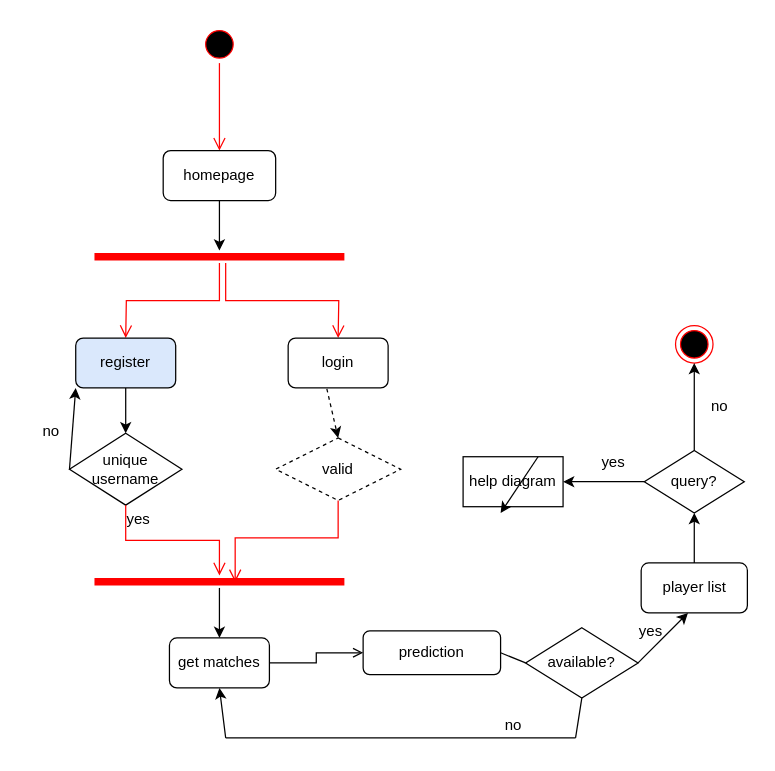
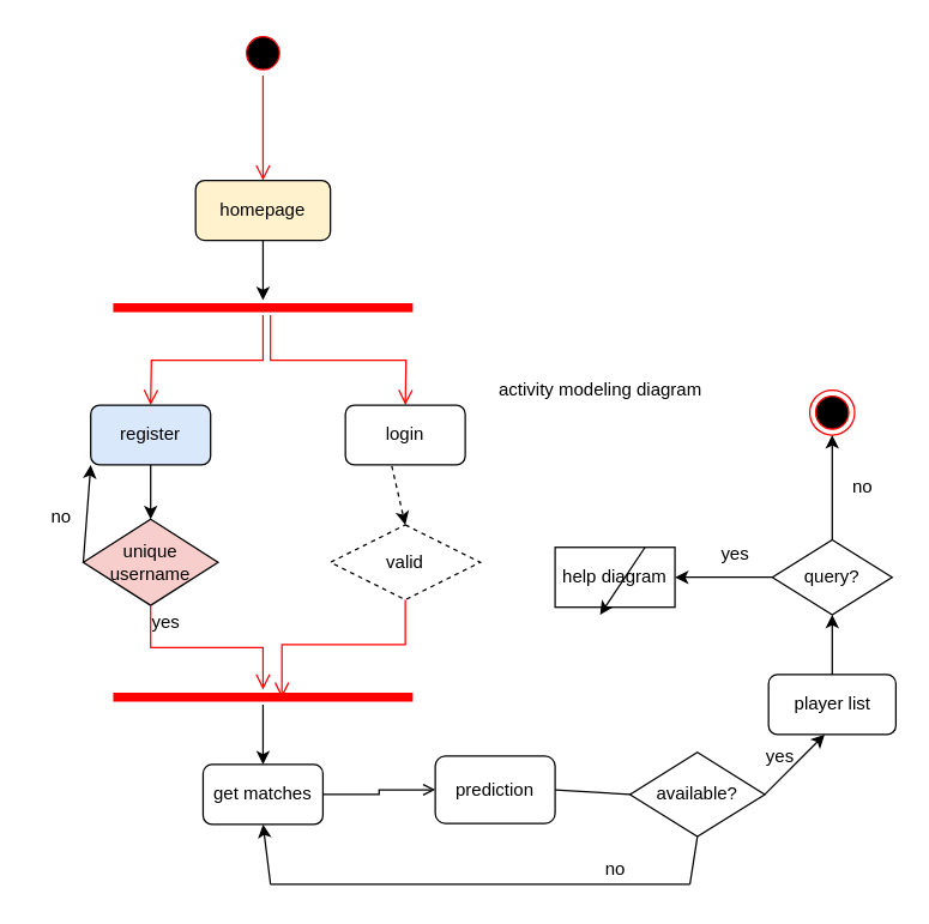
  <mxCell id="0" />
  <mxCell id="1" parent="0" />
  <mxCell id="2" value="" style="ellipse;html=1;shape=startState;fillColor=#000000;strokeColor=#ff0000;" parent="1" vertex="1"><mxGeometry x="160" y="20" width="30" height="30" as="geometry" /></mxCell>
  <mxCell id="3" value="" style="edgeStyle=orthogonalEdgeStyle;html=1;verticalAlign=bottom;endArrow=open;endSize=8;strokeColor=#ff0000;rounded=0;" parent="1" source="2" edge="1"><mxGeometry relative="1" as="geometry"><mxPoint x="175" y="120" as="targetPoint" /></mxGeometry></mxCell>
  <mxCell id="4" value="" style="edgeStyle=orthogonalEdgeStyle;rounded=0;orthogonalLoop=1;jettySize=auto;html=1;" parent="1" source="5" target="6" edge="1"><mxGeometry relative="1" as="geometry" /></mxCell>
- <mxCell id="5" value="homepage" style="rounded=1;whiteSpace=wrap;html=1;" parent="1" vertex="1"><mxGeometry x="130" y="120" width="90" height="40" as="geometry" /></mxCell>
+ <mxCell id="5" value="homepage" style="rounded=1;whiteSpace=wrap;html=1;fillColor=#fff2cc;" parent="1" vertex="1"><mxGeometry x="130" y="120" width="90" height="40" as="geometry" /></mxCell>
  <mxCell id="6" value="" style="shape=line;html=1;strokeWidth=6;strokeColor=#ff0000;" parent="1" vertex="1"><mxGeometry x="75" y="200" width="200" height="10" as="geometry" /></mxCell>
  <mxCell id="7" value="" style="edgeStyle=orthogonalEdgeStyle;html=1;verticalAlign=bottom;endArrow=open;endSize=8;strokeColor=#ff0000;rounded=0;" parent="1" source="6" edge="1"><mxGeometry relative="1" as="geometry"><mxPoint x="100" y="270" as="targetPoint" /></mxGeometry></mxCell>
  <mxCell id="8" value="" style="edgeStyle=orthogonalEdgeStyle;html=1;verticalAlign=bottom;endArrow=open;endSize=8;strokeColor=#ff0000;rounded=0;exitX=0.525;exitY=1;exitDx=0;exitDy=0;exitPerimeter=0;" parent="1" source="6" edge="1"><mxGeometry relative="1" as="geometry"><mxPoint x="270" y="270" as="targetPoint" /><mxPoint x="185" y="220" as="sourcePoint" /></mxGeometry></mxCell>
  <mxCell id="9" value="" style="edgeStyle=orthogonalEdgeStyle;rounded=0;orthogonalLoop=1;jettySize=auto;html=1;entryX=0.5;entryY=0;entryDx=0;entryDy=0;" parent="1" source="10" target="16" edge="1"><mxGeometry relative="1" as="geometry" /></mxCell>
  <mxCell id="10" value="register" style="rounded=1;whiteSpace=wrap;html=1;fillColor=#dae8fc;" parent="1" vertex="1"><mxGeometry x="60" y="270" width="80" height="40" as="geometry" /></mxCell>
  <mxCell id="11" value="login" style="rounded=1;whiteSpace=wrap;html=1;" parent="1" vertex="1"><mxGeometry x="230" y="270" width="80" height="40" as="geometry" /></mxCell>
  <mxCell id="12" value="valid" style="rhombus;whiteSpace=wrap;html=1;dashed=1;" parent="1" vertex="1"><mxGeometry x="220" y="350" width="100" height="50" as="geometry" /></mxCell>
  <mxCell id="13" value="" style="endArrow=classic;html=1;rounded=0;exitX=0.387;exitY=1.016;exitDx=0;exitDy=0;exitPerimeter=0;entryX=0.5;entryY=0;entryDx=0;entryDy=0;dashed=1;" parent="1" source="11" target="12" edge="1"><mxGeometry width="50" height="50" relative="1" as="geometry"><mxPoint x="170" y="330" as="sourcePoint" /><mxPoint x="220" y="280" as="targetPoint" /></mxGeometry></mxCell>
  <mxCell id="14" value="" style="edgeStyle=orthogonalEdgeStyle;rounded=0;orthogonalLoop=1;jettySize=auto;html=1;" parent="1" source="15" target="24" edge="1"><mxGeometry relative="1" as="geometry" /></mxCell>
  <mxCell id="15" value="" style="shape=line;html=1;strokeWidth=6;strokeColor=#ff0000;" parent="1" vertex="1"><mxGeometry x="75" y="460" width="200" height="10" as="geometry" /></mxCell>
- <mxCell id="16" value="unique username" style="rhombus;whiteSpace=wrap;html=1;" parent="1" vertex="1"><mxGeometry x="55" y="346.25" width="90" height="57.5" as="geometry" /></mxCell>
+ <mxCell id="16" value="unique username" style="rhombus;whiteSpace=wrap;html=1;fillColor=#f8cecc;" parent="1" vertex="1"><mxGeometry x="55" y="346.25" width="90" height="57.5" as="geometry" /></mxCell>
  <mxCell id="17" value="" style="edgeStyle=orthogonalEdgeStyle;html=1;verticalAlign=bottom;endArrow=open;endSize=8;strokeColor=#ff0000;rounded=0;exitX=0.5;exitY=1;exitDx=0;exitDy=0;entryX=0.563;entryY=0.545;entryDx=0;entryDy=0;entryPerimeter=0;" parent="1" source="12" target="15" edge="1"><mxGeometry relative="1" as="geometry"><mxPoint x="280" y="280" as="targetPoint" /><mxPoint x="190" y="220" as="sourcePoint" /></mxGeometry></mxCell>
  <mxCell id="18" value="" style="edgeStyle=orthogonalEdgeStyle;html=1;verticalAlign=bottom;endArrow=open;endSize=8;strokeColor=#ff0000;rounded=0;exitX=0.5;exitY=1;exitDx=0;exitDy=0;" parent="1" source="16" target="15" edge="1"><mxGeometry relative="1" as="geometry"><mxPoint x="110" y="280" as="targetPoint" /><mxPoint x="185" y="220" as="sourcePoint" /></mxGeometry></mxCell>
  <mxCell id="19" value="yes" style="text;html=1;align=center;verticalAlign=middle;resizable=0;points=[];autosize=1;strokeColor=none;fillColor=none;" parent="1" vertex="1"><mxGeometry x="90" y="400" width="40" height="30" as="geometry" /></mxCell>
  <mxCell id="20" value="" style="endArrow=classic;html=1;rounded=0;exitX=0;exitY=0.5;exitDx=0;exitDy=0;entryX=0;entryY=1;entryDx=0;entryDy=0;" parent="1" source="16" target="10" edge="1"><mxGeometry width="50" height="50" relative="1" as="geometry"><mxPoint x="170" y="390" as="sourcePoint" /><mxPoint x="220" y="340" as="targetPoint" /></mxGeometry></mxCell>
  <mxCell id="21" value="no" style="text;html=1;align=center;verticalAlign=middle;resizable=0;points=[];autosize=1;strokeColor=none;fillColor=none;" parent="1" vertex="1"><mxGeometry x="20" y="330" width="40" height="30" as="geometry" /></mxCell>
  <mxCell id="22" value="" style="ellipse;html=1;shape=endState;fillColor=#000000;strokeColor=#ff0000;" parent="1" vertex="1"><mxGeometry x="540" y="260" width="30" height="30" as="geometry" /></mxCell>
  <mxCell id="23" value="" style="edgeStyle=orthogonalEdgeStyle;rounded=0;orthogonalLoop=1;jettySize=auto;html=1;endArrow=open;" parent="1" source="24" target="25" edge="1"><mxGeometry relative="1" as="geometry" /></mxCell>
  <mxCell id="24" value="get matches" style="rounded=1;whiteSpace=wrap;html=1;" parent="1" vertex="1"><mxGeometry x="135" y="510" width="80" height="40" as="geometry" /></mxCell>
- <mxCell id="25" value="prediction" style="rounded=1;whiteSpace=wrap;html=1;" parent="1" vertex="1"><mxGeometry x="290" y="504.38" width="110" height="35" as="geometry" /></mxCell>
+ <mxCell id="25" value="prediction" style="rounded=1;whiteSpace=wrap;html=1;" parent="1" vertex="1"><mxGeometry x="290" y="504.38" width="80" height="45" as="geometry" /></mxCell>
  <mxCell id="26" value="available?" style="rhombus;whiteSpace=wrap;html=1;" parent="1" vertex="1"><mxGeometry x="420" y="501.88" width="90" height="56.25" as="geometry" /></mxCell>
  <mxCell id="27" value="" style="endArrow=classic;html=1;rounded=0;entryX=0.5;entryY=1;entryDx=0;entryDy=0;" parent="1" target="24" edge="1"><mxGeometry width="50" height="50" relative="1" as="geometry"><mxPoint x="180" y="590" as="sourcePoint" /><mxPoint x="400" y="410" as="targetPoint" /></mxGeometry></mxCell>
  <mxCell id="28" value="" style="endArrow=none;html=1;rounded=0;entryX=0.5;entryY=1;entryDx=0;entryDy=0;" parent="1" target="26" edge="1"><mxGeometry width="50" height="50" relative="1" as="geometry"><mxPoint x="460" y="590" as="sourcePoint" /><mxPoint x="400" y="410" as="targetPoint" /></mxGeometry></mxCell>
  <mxCell id="29" value="" style="endArrow=none;html=1;rounded=0;" parent="1" edge="1"><mxGeometry width="50" height="50" relative="1" as="geometry"><mxPoint x="460" y="590" as="sourcePoint" /><mxPoint x="180" y="590" as="targetPoint" /></mxGeometry></mxCell>
  <mxCell id="30" value="" style="endArrow=none;html=1;rounded=0;exitX=1;exitY=0.5;exitDx=0;exitDy=0;entryX=0;entryY=0.5;entryDx=0;entryDy=0;" parent="1" source="25" target="26" edge="1"><mxGeometry width="50" height="50" relative="1" as="geometry"><mxPoint x="350" y="460" as="sourcePoint" /><mxPoint x="400" y="410" as="targetPoint" /></mxGeometry></mxCell>
  <mxCell id="31" value="" style="endArrow=classic;html=1;rounded=0;exitX=1;exitY=0.5;exitDx=0;exitDy=0;" parent="1" source="26" edge="1"><mxGeometry width="50" height="50" relative="1" as="geometry"><mxPoint x="350" y="460" as="sourcePoint" /><mxPoint x="550" y="490" as="targetPoint" /></mxGeometry></mxCell>
  <mxCell id="32" value="no" style="text;html=1;align=center;verticalAlign=middle;resizable=0;points=[];autosize=1;strokeColor=none;fillColor=none;" parent="1" vertex="1"><mxGeometry x="390" y="565" width="40" height="30" as="geometry" /></mxCell>
  <mxCell id="33" value="yes" style="text;html=1;align=center;verticalAlign=middle;resizable=0;points=[];autosize=1;strokeColor=none;fillColor=none;" parent="1" vertex="1"><mxGeometry x="500" y="490" width="40" height="30" as="geometry" /></mxCell>
  <mxCell id="34" value="player list" style="rounded=1;whiteSpace=wrap;html=1;" parent="1" vertex="1"><mxGeometry x="512.5" y="450" width="85" height="40" as="geometry" /></mxCell>
  <mxCell id="35" value="" style="endArrow=classic;html=1;rounded=0;exitX=0.5;exitY=0;exitDx=0;exitDy=0;" parent="1" source="34" edge="1"><mxGeometry width="50" height="50" relative="1" as="geometry"><mxPoint x="350" y="460" as="sourcePoint" /><mxPoint x="555" y="410" as="targetPoint" /></mxGeometry></mxCell>
  <mxCell id="36" style="edgeStyle=orthogonalEdgeStyle;rounded=0;orthogonalLoop=1;jettySize=auto;html=1;entryX=0.5;entryY=1;entryDx=0;entryDy=0;" parent="1" source="37" target="22" edge="1"><mxGeometry relative="1" as="geometry" /></mxCell>
  <mxCell id="37" value="query?" style="rhombus;whiteSpace=wrap;html=1;" parent="1" vertex="1"><mxGeometry x="515" y="360" width="80" height="50" as="geometry" /></mxCell>
  <mxCell id="38" value="no" style="text;html=1;align=center;verticalAlign=middle;resizable=0;points=[];autosize=1;strokeColor=none;fillColor=none;" parent="1" vertex="1"><mxGeometry x="555" y="310" width="40" height="30" as="geometry" /></mxCell>
  <mxCell id="39" value="" style="endArrow=classic;html=1;rounded=0;exitX=0;exitY=0.5;exitDx=0;exitDy=0;" parent="1" source="37" edge="1"><mxGeometry width="50" height="50" relative="1" as="geometry"><mxPoint x="350" y="460" as="sourcePoint" /><mxPoint x="450" y="385" as="targetPoint" /></mxGeometry></mxCell>
  <mxCell id="40" value="yes" style="text;html=1;align=center;verticalAlign=middle;resizable=0;points=[];autosize=1;strokeColor=none;fillColor=none;" parent="1" vertex="1"><mxGeometry x="470" y="355" width="40" height="30" as="geometry" /></mxCell>
  <mxCell id="41" value="help diagram" style="rounded=0;whiteSpace=wrap;html=1;" parent="1" vertex="1"><mxGeometry x="370" y="365" width="80" height="40" as="geometry" /></mxCell>
  <mxCell id="42" value="" style="endArrow=classic;html=1;rounded=0;exitX=0.75;exitY=0;exitDx=0;exitDy=0;" parent="1" source="41" edge="1"><mxGeometry width="50" height="50" relative="1" as="geometry"><mxPoint x="350" y="460" as="sourcePoint" /><mxPoint x="400" y="410" as="targetPoint" /></mxGeometry></mxCell>
+ <mxCell id="43" value="activity modeling diagram" style="text;html=1;align=center;verticalAlign=middle;resizable=0;points=[];autosize=1;strokeColor=none;fillColor=none;" vertex="1" parent="1"><mxGeometry x="320" y="245" width="160" height="30" as="geometry" /></mxCell>
